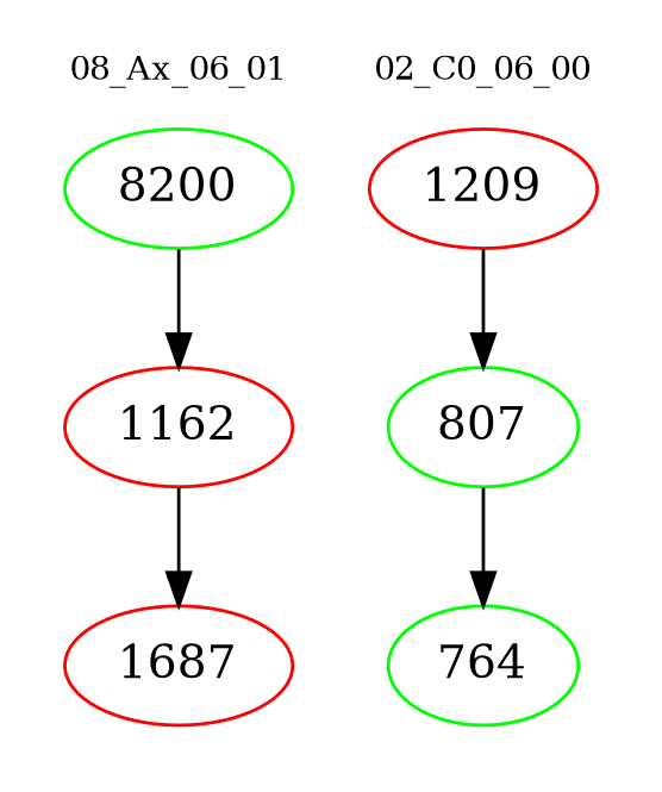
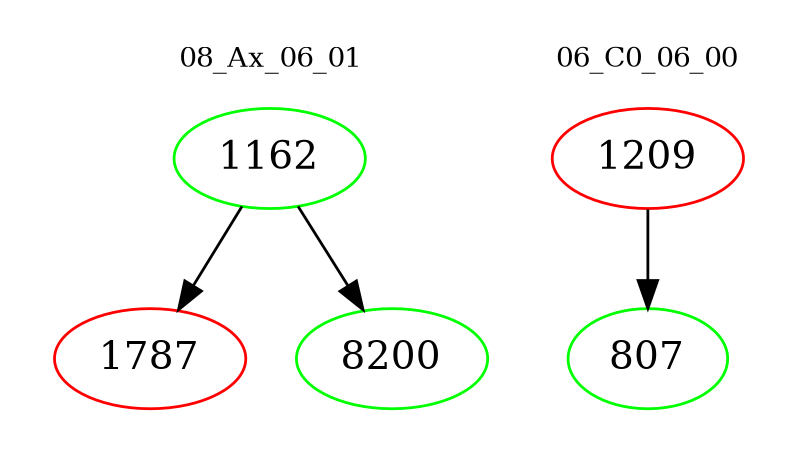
  digraph {
    node [color=green]
    edge [color=black]
-   n1 [color=red label=1162]
-   n2 [color=red label=1687]
+   n1 [label=1162]
+   n2 [color=red label=1787]
    n3 [label=8200]
    n4 [label=807]
-   n5 [label=764]
    n6 [color=red label=1209]
    subgraph cluster_1 {
      color=white
      fontsize=10
      label="08_Ax_06_01"
      n1
      n2
      n3
    }
    subgraph cluster_2 {
      color=white
      fontsize=10
-     label="02_C0_06_00"
+     label="06_C0_06_00"
      n4
-     n5
      n6
    }
    n1 -> n2
-   n3 -> n1
-   n4 -> n5
+   n1 -> n3
    n6 -> n4
  }
